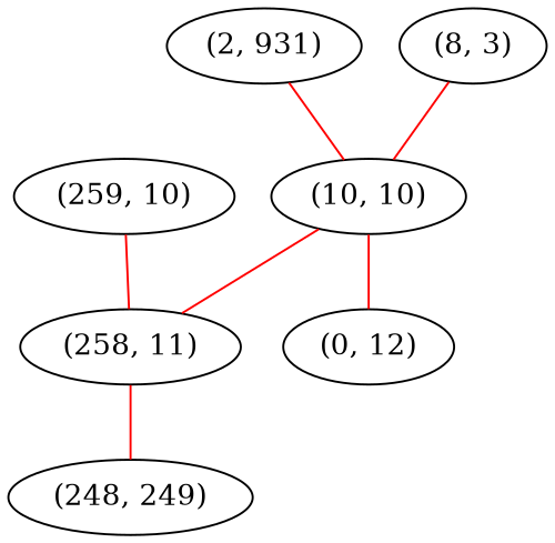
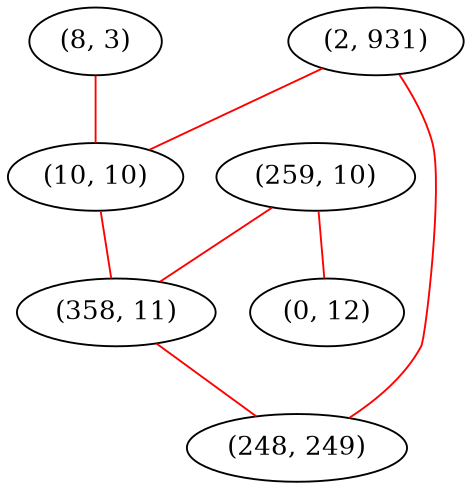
  graph {
    edge [color=red weight=1]
    n1 [label="(2, 931)"]
    "(10, 10)"
    "(248, 249)"
-   "(258, 11)"
+   "(258, 11)" [label="(358, 11)"]
    n5 [label="(0, 12)"]
    n6 [label="(8, 3)"]
    "(259, 10)"
    n1 -- "(10, 10)"
+   n1 -- "(248, 249)"
    "(10, 10)" -- "(258, 11)"
-   "(10, 10)" -- n5
+   "(259, 10)" -- n5
    "(258, 11)" -- "(248, 249)"
    n6 -- "(10, 10)"
    "(259, 10)" -- "(258, 11)"
  }
